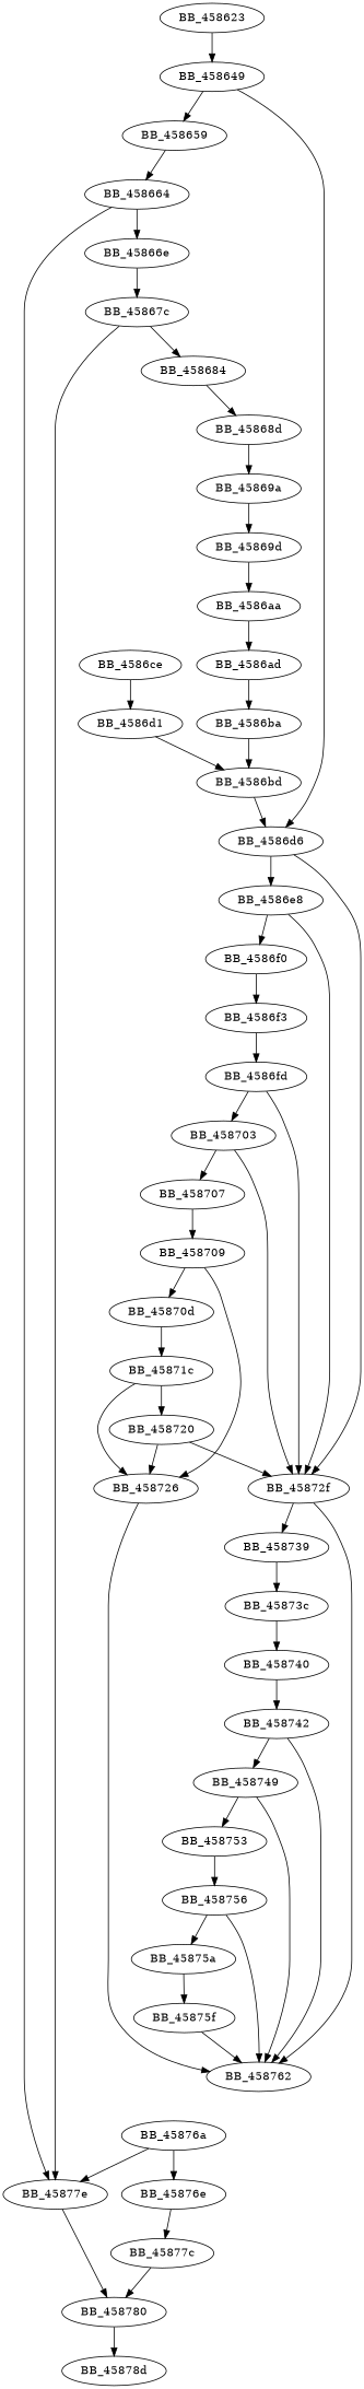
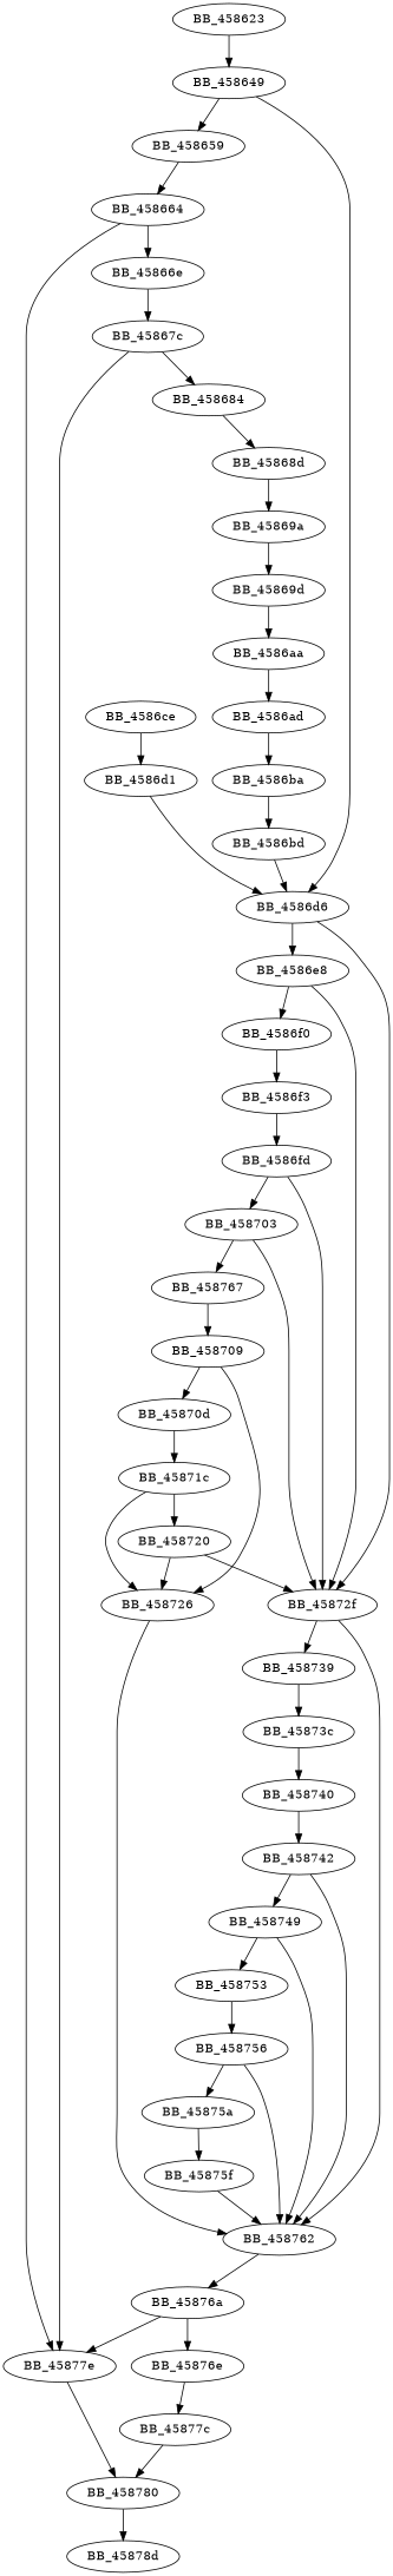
  digraph {
    BB_458623
    BB_458649
    BB_458659
    BB_4586d6
    BB_458664
    BB_4586e8
    BB_45872f
    BB_45866e
    BB_45877e
    BB_4586f0
    BB_458762
    BB_458739
    BB_45867c
    BB_458780
    BB_458684
    BB_45878d
    BB_45868d
    BB_45869a
    BB_45869d
    BB_4586aa
    BB_4586ad
    BB_4586ba
    BB_4586bd
    BB_4586ce
    BB_4586d1
    BB_4586f3
    BB_45876a
    BB_45873c
    BB_4586fd
    BB_458703
-   BB_458707
+   BB_458707 [label=BB_458767]
    BB_458709
    BB_45870d
    BB_458726
    BB_45871c
    BB_458720
    BB_45876e
    BB_458740
    BB_458742
    BB_458749
    BB_458753
    BB_458756
    BB_45875a
    BB_45875f
    BB_45877c
    BB_458623 -> BB_458649
    BB_458649 -> BB_458659
    BB_458649 -> BB_4586d6
    BB_458659 -> BB_458664
    BB_4586d6 -> BB_4586e8
    BB_4586d6 -> BB_45872f
    BB_458664 -> BB_45866e
    BB_458664 -> BB_45877e
    BB_4586e8 -> BB_45872f
    BB_4586e8 -> BB_4586f0
    BB_45872f -> BB_458762
    BB_45872f -> BB_458739
    BB_45866e -> BB_45867c
    BB_45877e -> BB_458780
    BB_4586f0 -> BB_4586f3
+   BB_458762 -> BB_45876a
    BB_458739 -> BB_45873c
    BB_45867c -> BB_45877e
    BB_45867c -> BB_458684
    BB_458780 -> BB_45878d
    BB_458684 -> BB_45868d
    BB_45868d -> BB_45869a
    BB_45869a -> BB_45869d
    BB_45869d -> BB_4586aa
    BB_4586aa -> BB_4586ad
    BB_4586ad -> BB_4586ba
    BB_4586ba -> BB_4586bd
    BB_4586bd -> BB_4586d6
    BB_4586ce -> BB_4586d1
-   BB_4586d1 -> BB_4586bd
+   BB_4586d1 -> BB_4586d6
    BB_4586f3 -> BB_4586fd
    BB_45876a -> BB_45877e
    BB_45876a -> BB_45876e
    BB_45873c -> BB_458740
    BB_4586fd -> BB_45872f
    BB_4586fd -> BB_458703
    BB_458703 -> BB_45872f
    BB_458703 -> BB_458707
    BB_458707 -> BB_458709
    BB_458709 -> BB_45870d
    BB_458709 -> BB_458726
    BB_45870d -> BB_45871c
    BB_458726 -> BB_458762
    BB_45871c -> BB_458726
    BB_45871c -> BB_458720
    BB_458720 -> BB_45872f
    BB_458720 -> BB_458726
    BB_45876e -> BB_45877c
    BB_458740 -> BB_458742
    BB_458742 -> BB_458762
    BB_458742 -> BB_458749
    BB_458749 -> BB_458762
    BB_458749 -> BB_458753
    BB_458753 -> BB_458756
    BB_458756 -> BB_458762
    BB_458756 -> BB_45875a
    BB_45875a -> BB_45875f
    BB_45875f -> BB_458762
    BB_45877c -> BB_458780
  }
